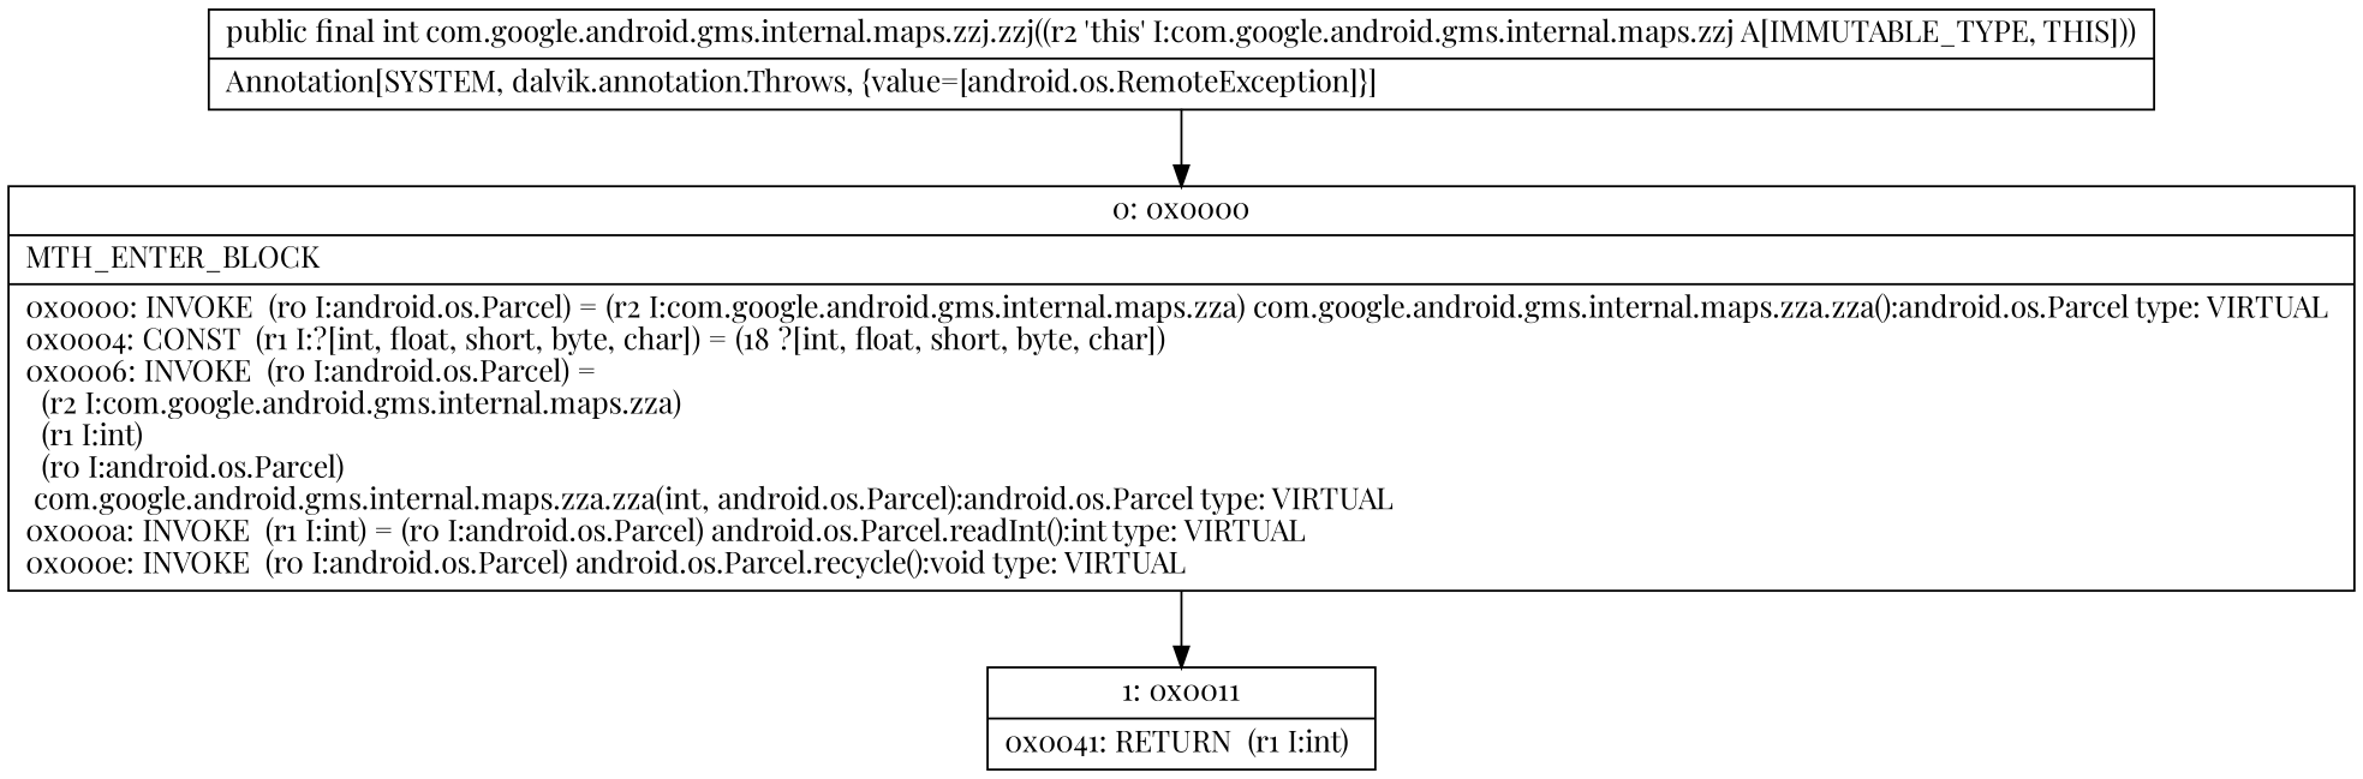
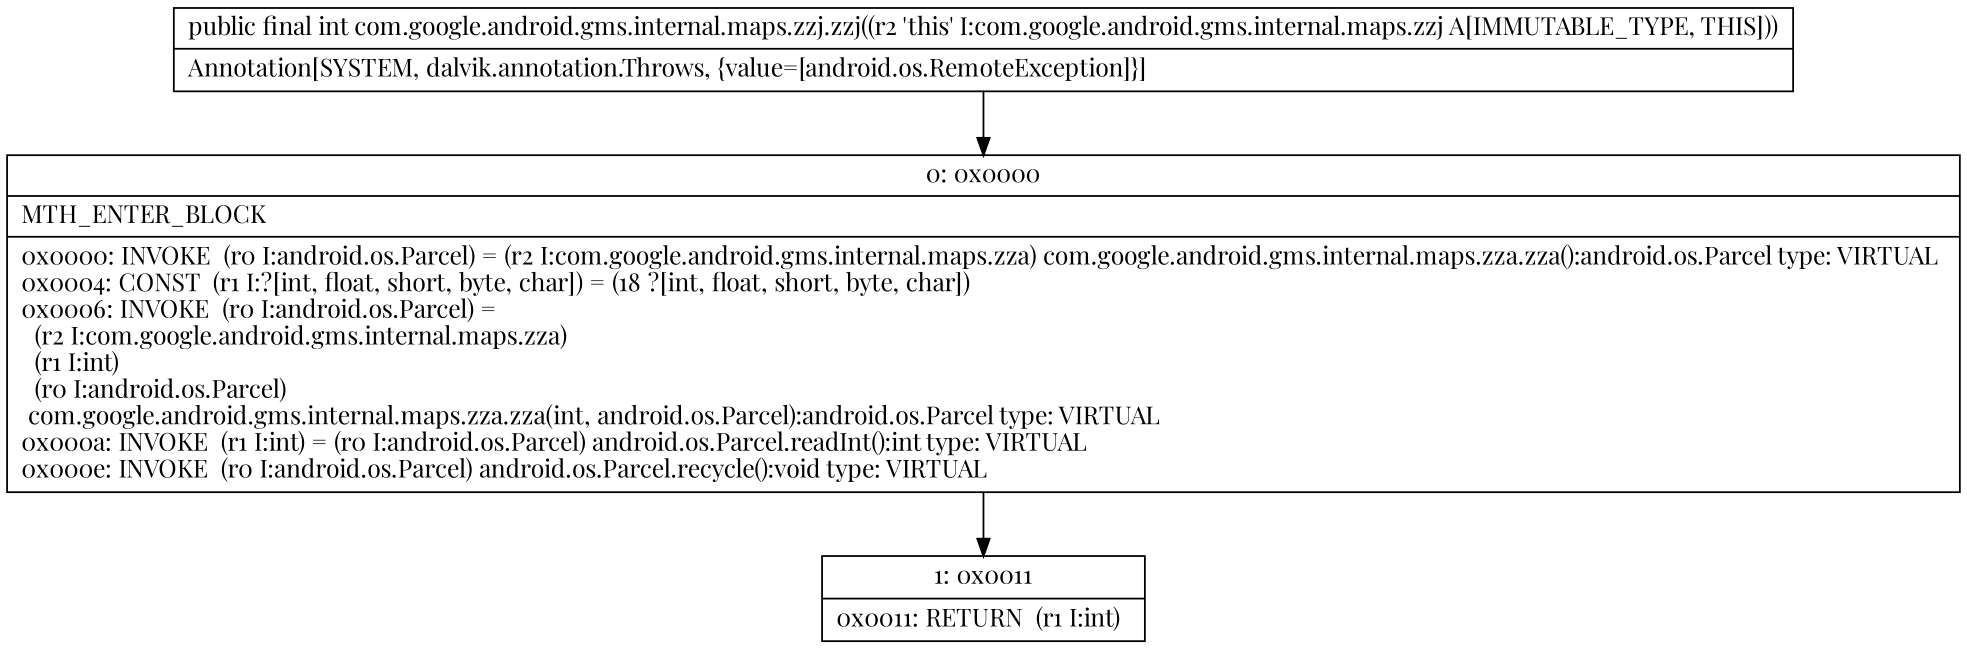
  digraph {
    fontname="Playfair Display"
    node [shape=record fontname="Playfair Display"]
    edge [fontname="Playfair Display"]
    n1 [label="{0\:\ 0x0000|MTH_ENTER_BLOCK\l|0x0000: INVOKE  (r0 I:android.os.Parcel) = (r2 I:com.google.android.gms.internal.maps.zza) com.google.android.gms.internal.maps.zza.zza():android.os.Parcel type: VIRTUAL \l0x0004: CONST  (r1 I:?[int, float, short, byte, char]) = (18 ?[int, float, short, byte, char]) \l0x0006: INVOKE  (r0 I:android.os.Parcel) = \l  (r2 I:com.google.android.gms.internal.maps.zza)\l  (r1 I:int)\l  (r0 I:android.os.Parcel)\l com.google.android.gms.internal.maps.zza.zza(int, android.os.Parcel):android.os.Parcel type: VIRTUAL \l0x000a: INVOKE  (r1 I:int) = (r0 I:android.os.Parcel) android.os.Parcel.readInt():int type: VIRTUAL \l0x000e: INVOKE  (r0 I:android.os.Parcel) android.os.Parcel.recycle():void type: VIRTUAL \l}"]
-   n2 [label="{1\:\ 0x0011|0x0041: RETURN  (r1 I:int) \l}"]
+   n2 [label="{1\:\ 0x0011|0x0011: RETURN  (r1 I:int) \l}"]
    n3 [label="{public final int com.google.android.gms.internal.maps.zzj.zzj((r2 'this' I:com.google.android.gms.internal.maps.zzj A[IMMUTABLE_TYPE, THIS]))  | Annotation[SYSTEM, dalvik.annotation.Throws, \{value=[android.os.RemoteException]\}]\l}"]
    n1 -> n2
    n3 -> n1
  }
